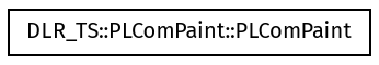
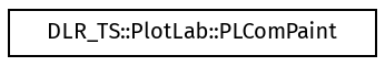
  digraph {
    rankdir=LR
    fontname="Fira Sans"
-   n1 [color=black fillcolor=white fontname="Fira Sans" fontsize=10 height=0.2 label="DLR_TS::PLComPaint::PLComPaint" shape=record style=filled width=0.4]
+   n1 [color=black fillcolor=white fontname="Fira Sans" fontsize=10 height=0.2 label="DLR_TS::PlotLab::PLComPaint" shape=record style=filled width=0.4]
  }
